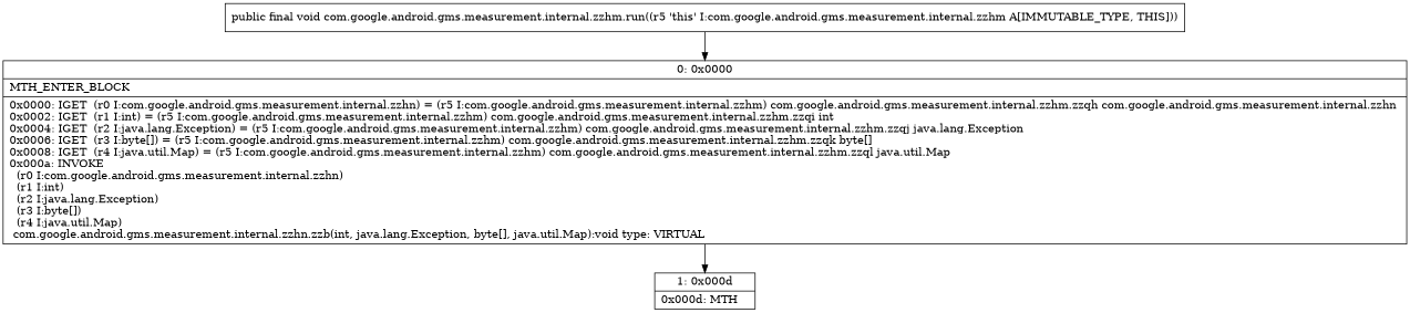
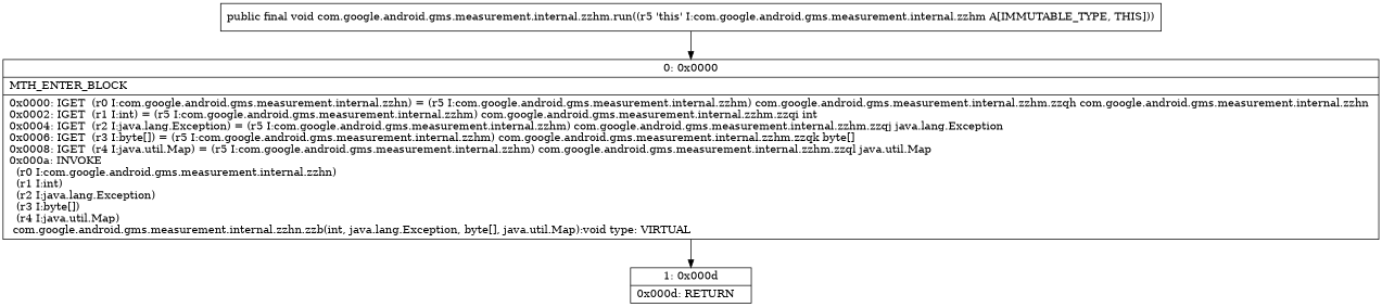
  digraph {
    node [shape=record]
    n1 [label="{0\:\ 0x0000|MTH_ENTER_BLOCK\l|0x0000: IGET  (r0 I:com.google.android.gms.measurement.internal.zzhn) = (r5 I:com.google.android.gms.measurement.internal.zzhm) com.google.android.gms.measurement.internal.zzhm.zzqh com.google.android.gms.measurement.internal.zzhn \l0x0002: IGET  (r1 I:int) = (r5 I:com.google.android.gms.measurement.internal.zzhm) com.google.android.gms.measurement.internal.zzhm.zzqi int \l0x0004: IGET  (r2 I:java.lang.Exception) = (r5 I:com.google.android.gms.measurement.internal.zzhm) com.google.android.gms.measurement.internal.zzhm.zzqj java.lang.Exception \l0x0006: IGET  (r3 I:byte[]) = (r5 I:com.google.android.gms.measurement.internal.zzhm) com.google.android.gms.measurement.internal.zzhm.zzqk byte[] \l0x0008: IGET  (r4 I:java.util.Map) = (r5 I:com.google.android.gms.measurement.internal.zzhm) com.google.android.gms.measurement.internal.zzhm.zzql java.util.Map \l0x000a: INVOKE  \l  (r0 I:com.google.android.gms.measurement.internal.zzhn)\l  (r1 I:int)\l  (r2 I:java.lang.Exception)\l  (r3 I:byte[])\l  (r4 I:java.util.Map)\l com.google.android.gms.measurement.internal.zzhn.zzb(int, java.lang.Exception, byte[], java.util.Map):void type: VIRTUAL \l}"]
-   n2 [label="{1\:\ 0x000d|0x000d: MTH   \l}"]
+   n2 [label="{1\:\ 0x000d|0x000d: RETURN   \l}"]
    n3 [label="{public final void com.google.android.gms.measurement.internal.zzhm.run((r5 'this' I:com.google.android.gms.measurement.internal.zzhm A[IMMUTABLE_TYPE, THIS])) }"]
    n1 -> n2
    n3 -> n1
  }
